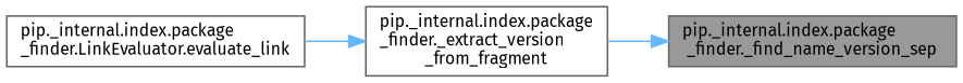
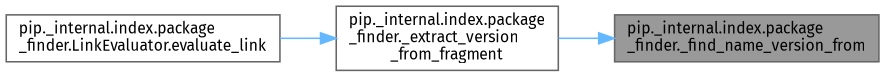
  digraph {
    rankdir=RL
    fontname="Fira Sans"
    node [color=grey40 fillcolor=white fontname="Fira Sans" fontsize=10 shape=box style=filled]
    edge [color=steelblue1 dir=back fontname="Fira Sans" fontsize=10 labelfontname=Helvetica labelfontsize=10 style=solid]
-   n1 [color=gray40 fillcolor=grey60 fontcolor=black height=0.2 label="pip._internal.index.package\l_finder._find_name_version_sep" width=0.4]
+   n1 [color=gray40 fillcolor=grey60 fontcolor=black height=0.2 label="pip._internal.index.package\l_finder._find_name_version_from" width=0.4]
    n2 [height=0.2 label="pip._internal.index.package\l_finder._extract_version\l_from_fragment" width=0.4]
    n3 [height=0.2 label="pip._internal.index.package\l_finder.LinkEvaluator.evaluate_link" width=0.4]
    n1 -> n2
    n2 -> n3
  }
